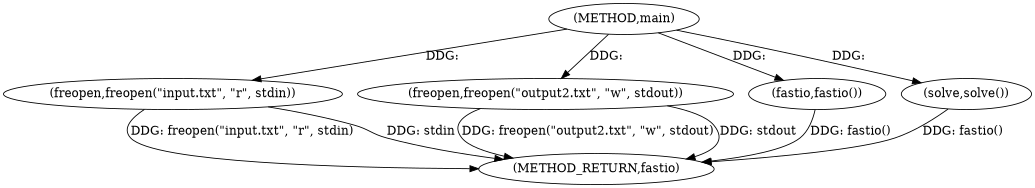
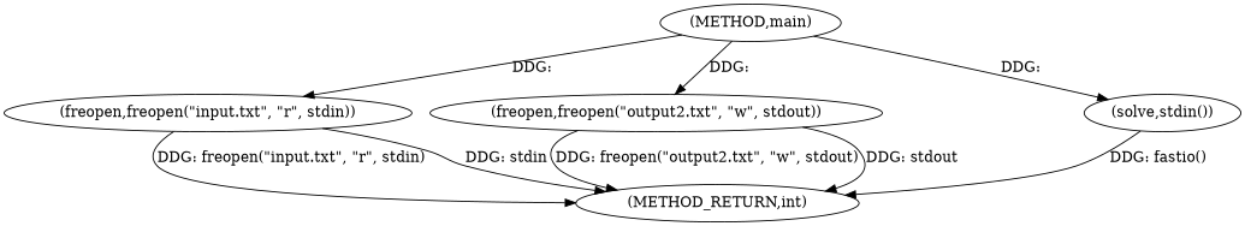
  digraph {
    n1 [label="(METHOD,main)"]
    n2 [label="(freopen,freopen(\"input.txt\", \"r\", stdin))"]
    n3 [label="(freopen,freopen(\"output2.txt\", \"w\", stdout))"]
-   n4 [label="(fastio,fastio())"]
-   n5 [label="(solve,solve())"]
-   n6 [label="(METHOD_RETURN,fastio)"]
+   n5 [label="(solve,stdin())"]
+   n6 [label="(METHOD_RETURN,int)"]
    n1 -> n2 [label="DDG: "]
    n1 -> n3 [label="DDG: "]
-   n1 -> n4 [label="DDG: "]
    n1 -> n5 [label="DDG: "]
    n2 -> n6 [label="DDG: freopen(\"input.txt\", \"r\", stdin)"]
    n2 -> n6 [label="DDG: stdin"]
    n3 -> n6 [label="DDG: freopen(\"output2.txt\", \"w\", stdout)"]
    n3 -> n6 [label="DDG: stdout"]
-   n4 -> n6 [label="DDG: fastio()"]
    n5 -> n6 [label="DDG: fastio()"]
  }
